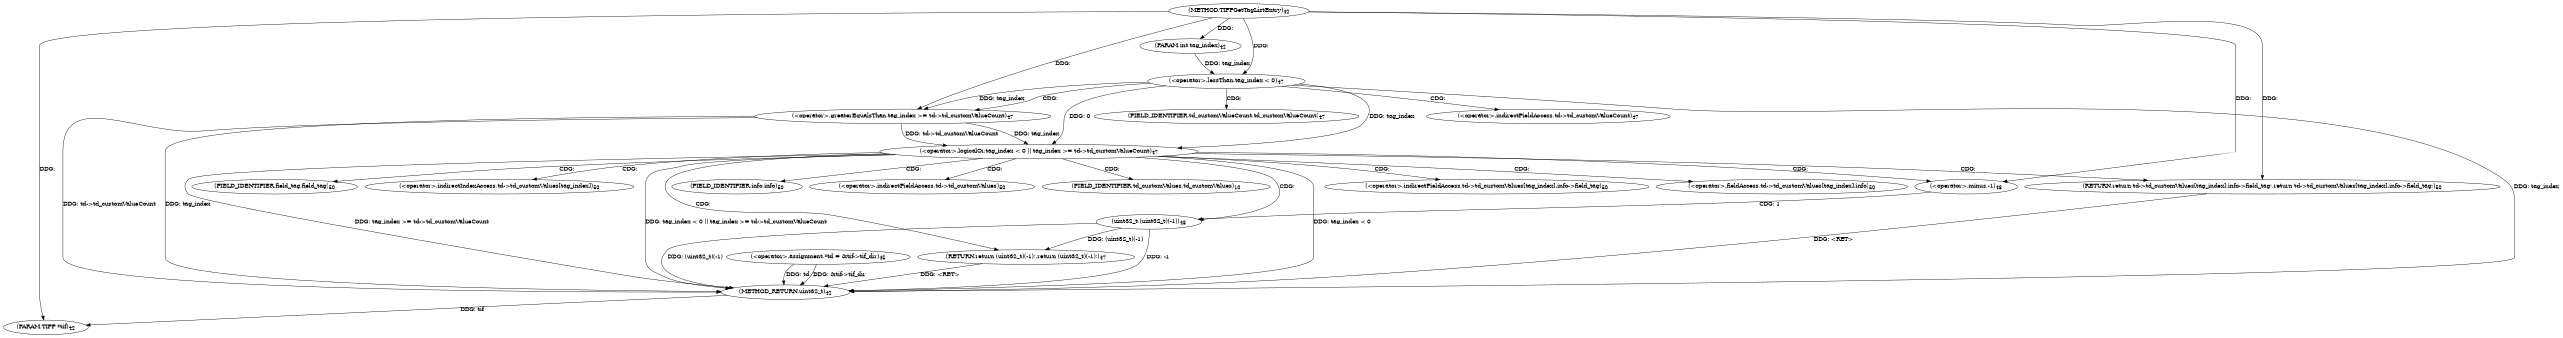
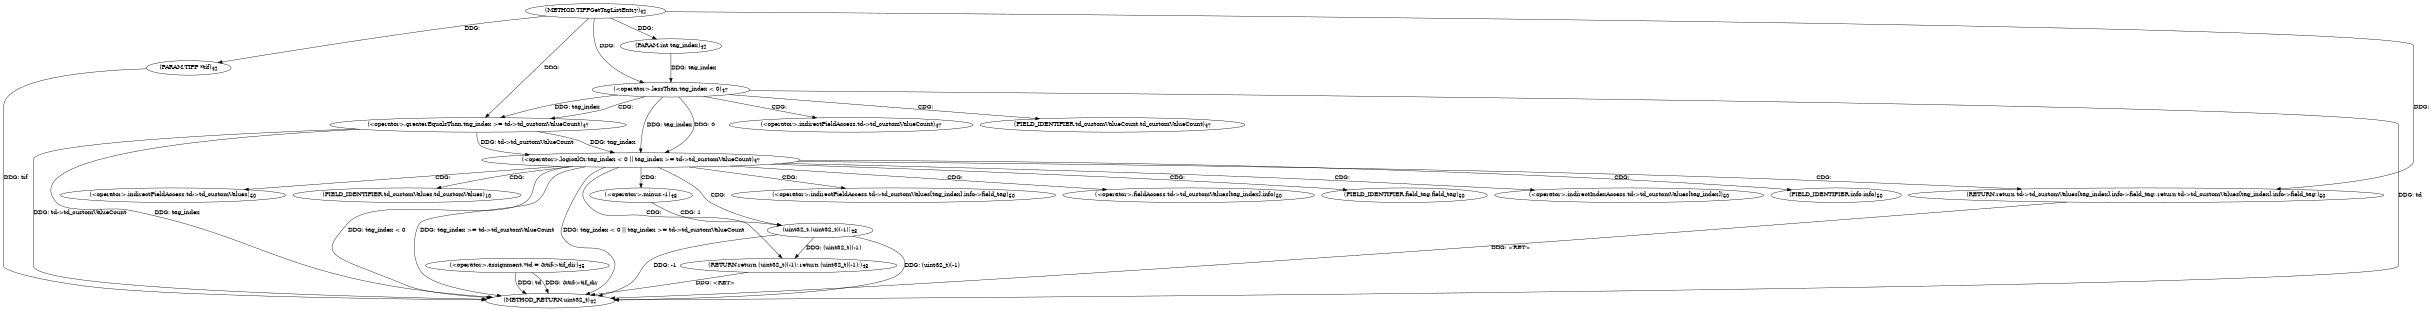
  digraph {
    fontname="DejaVu Serif"
    node [fontname="DejaVu Serif"]
    edge [fontname="DejaVu Serif"]
    n1 [label=<(METHOD,TIFFGetTagListEntry)<SUB>42</SUB>>]
    n2 [label=<(PARAM,TIFF *tif)<SUB>42</SUB>>]
    n3 [label=<(PARAM,int tag_index)<SUB>42</SUB>>]
    n4 [label=<(&lt;operator&gt;.lessThan,tag_index &lt; 0)<SUB>47</SUB>>]
    n5 [label=<(&lt;operator&gt;.greaterEqualsThan,tag_index &gt;= td-&gt;td_customValueCount)<SUB>47</SUB>>]
    n6 [label=<(RETURN,return td-&gt;td_customValues[tag_index].info-&gt;field_tag;,return td-&gt;td_customValues[tag_index].info-&gt;field_tag;)<SUB>50</SUB>>]
    n7 [label=<(&lt;operator&gt;.minus,-1)<SUB>48</SUB>>]
    n8 [label=<(METHOD_RETURN,uint32_t)<SUB>42</SUB>>]
    n9 [label=<(&lt;operator&gt;.assignment,*td = &amp;tif-&gt;tif_dir)<SUB>45</SUB>>]
    n10 [label=<(&lt;operator&gt;.logicalOr,tag_index &lt; 0 || tag_index &gt;= td-&gt;td_customValueCount)<SUB>47</SUB>>]
    n11 [label=<(&lt;operator&gt;.indirectFieldAccess,td-&gt;td_customValueCount)<SUB>47</SUB>>]
    n12 [label=<(FIELD_IDENTIFIER,td_customValueCount,td_customValueCount)<SUB>47</SUB>>]
    n13 [label=<(uint32_t,(uint32_t)(-1))<SUB>48</SUB>>]
-   n14 [label=<(RETURN,return (uint32_t)(-1);,return (uint32_t)(-1);)<SUB>47</SUB>>]
+   n14 [label=<(RETURN,return (uint32_t)(-1);,return (uint32_t)(-1);)<SUB>48</SUB>>]
    n15 [label=<(&lt;operator&gt;.indirectFieldAccess,td-&gt;td_customValues[tag_index].info-&gt;field_tag)<SUB>50</SUB>>]
    n16 [label=<(&lt;operator&gt;.fieldAccess,td-&gt;td_customValues[tag_index].info)<SUB>50</SUB>>]
    n17 [label=<(FIELD_IDENTIFIER,field_tag,field_tag)<SUB>50</SUB>>]
    n18 [label=<(&lt;operator&gt;.indirectIndexAccess,td-&gt;td_customValues[tag_index])<SUB>50</SUB>>]
    n19 [label=<(FIELD_IDENTIFIER,info,info)<SUB>50</SUB>>]
    n20 [label=<(&lt;operator&gt;.indirectFieldAccess,td-&gt;td_customValues)<SUB>50</SUB>>]
    n21 [label=<(FIELD_IDENTIFIER,td_customValues,td_customValues)<SUB>10</SUB>>]
    n1 -> n2 [label="DDG: "]
    n1 -> n3 [label="DDG: "]
    n1 -> n4 [label="DDG: "]
    n1 -> n5 [label="DDG: "]
    n1 -> n6 [label="DDG: "]
-   n1 -> n7 [label="DDG: "]
-   n8 -> n2 [label="DDG: tif"]
+   n2 -> n8 [label="DDG: tif"]
    n3 -> n4 [label="DDG: tag_index"]
    n4 -> n5 [label="DDG: tag_index"]
    n4 -> n5 [label="CDG: "]
-   n4 -> n8 [label="DDG: tag_index"]
+   n4 -> n8 [label="DDG: td"]
    n4 -> n10 [label="DDG: tag_index"]
    n4 -> n10 [label="DDG: 0"]
    n4 -> n11 [label="CDG: "]
    n4 -> n12 [label="CDG: "]
    n5 -> n8 [label="DDG: tag_index"]
    n5 -> n8 [label="DDG: td-&gt;td_customValueCount"]
    n5 -> n10 [label="DDG: tag_index"]
    n5 -> n10 [label="DDG: td-&gt;td_customValueCount"]
    n6 -> n8 [label="DDG: &lt;RET&gt;"]
    n7 -> n13 [label="CDG: 1"]
    n9 -> n8 [label="DDG: td"]
    n9 -> n8 [label="DDG: &amp;tif-&gt;tif_dir"]
    n10 -> n6 [label="CDG: "]
    n10 -> n7 [label="CDG: "]
    n10 -> n8 [label="DDG: tag_index &lt; 0"]
    n10 -> n8 [label="DDG: tag_index &gt;= td-&gt;td_customValueCount"]
    n10 -> n8 [label="DDG: tag_index &lt; 0 || tag_index &gt;= td-&gt;td_customValueCount"]
    n10 -> n13 [label="CDG: "]
    n10 -> n14 [label="CDG: "]
    n10 -> n15 [label="CDG: "]
    n10 -> n16 [label="CDG: "]
    n10 -> n17 [label="CDG: "]
    n10 -> n18 [label="CDG: "]
    n10 -> n19 [label="CDG: "]
    n10 -> n20 [label="CDG: "]
    n10 -> n21 [label="CDG: "]
    n13 -> n8 [label="DDG: -1"]
    n13 -> n8 [label="DDG: (uint32_t)(-1)"]
    n13 -> n14 [label="DDG: (uint32_t)(-1)"]
    n14 -> n8 [label="DDG: &lt;RET&gt;"]
  }
